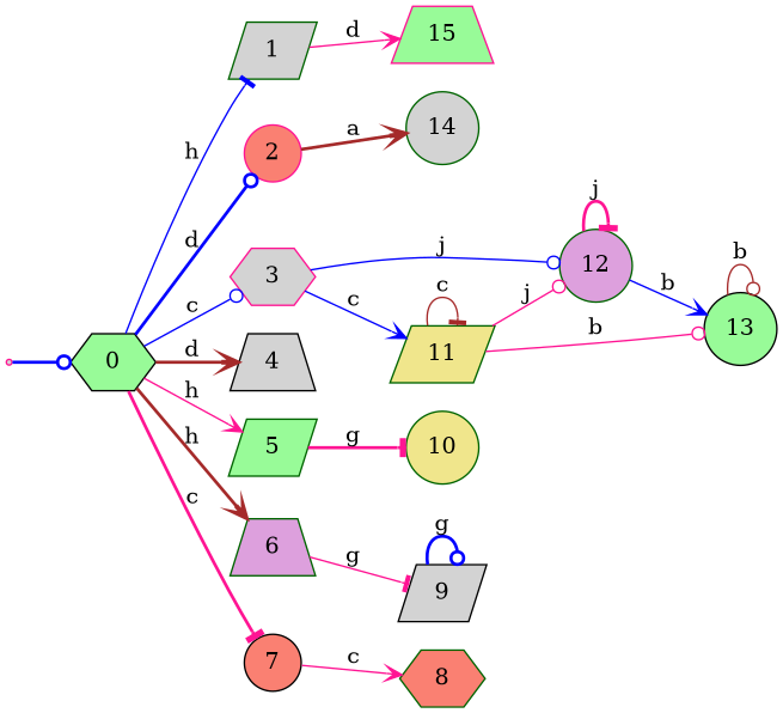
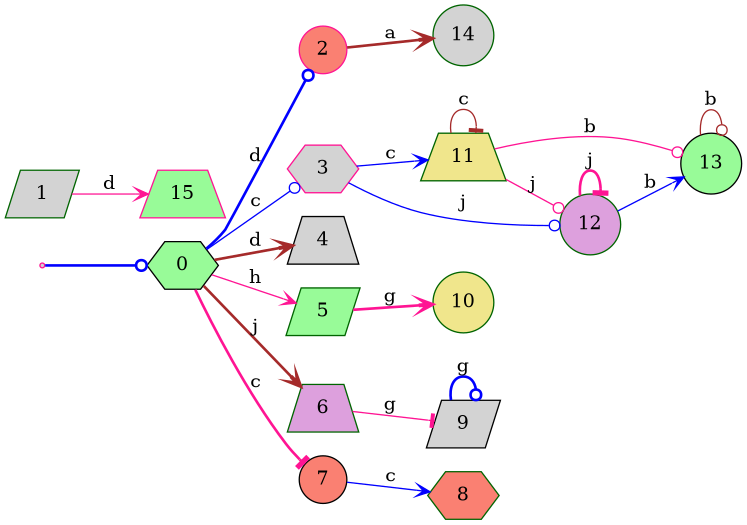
  digraph {
    rankdir=LR
    node [color=darkgreen fillcolor=lightgrey shape=circle style=filled]
    edge [arrowhead=odot color=blue style=solid]
    dummy0 [color=deeppink shape=point]
    0 [color=black fillcolor=palegreen shape=hexagon]
    1 [shape=parallelogram]
    2 [color=deeppink fillcolor=salmon]
    3 [color=deeppink shape=hexagon]
    4 [color=black shape=trapezium]
    5 [fillcolor=palegreen shape=parallelogram]
    6 [fillcolor=plum shape=trapezium]
    7 [color=black fillcolor=salmon]
    15 [color=deeppink fillcolor=palegreen shape=trapezium]
    14
-   11 [fillcolor=khaki shape=parallelogram]
+   11 [fillcolor=khaki shape=trapezium]
    12 [fillcolor=plum]
    10 [fillcolor=khaki]
    9 [color=black shape=parallelogram]
    8 [fillcolor=salmon shape=hexagon]
    13 [color=black fillcolor=palegreen]
    dummy0 -> 0 [style=bold]
-   0 -> 1 [arrowhead=tee label=h]
    0 -> 2 [label=d style=bold]
    0 -> 3 [label=c]
    0 -> 4 [arrowhead=vee color=brown label=d style=bold]
    0 -> 5 [arrowhead=vee color=deeppink label=h]
-   0 -> 6 [arrowhead=vee color=brown label=h style=bold]
+   0 -> 6 [arrowhead=vee color=brown label=j style=bold]
    0 -> 7 [arrowhead=tee color=deeppink label=c style=bold]
    1 -> 15 [arrowhead=vee color=deeppink label=d]
    2 -> 14 [arrowhead=vee color=brown label=a style=bold]
    3 -> 11 [arrowhead=vee label=c]
    3 -> 12 [label=j]
-   5 -> 10 [arrowhead=tee color=deeppink label=g style=bold]
+   5 -> 10 [arrowhead=vee color=deeppink label=g style=bold]
    6 -> 9 [arrowhead=tee color=deeppink label=g]
-   7 -> 8 [arrowhead=vee color=deeppink label=c]
+   7 -> 8 [arrowhead=vee label=c]
    11 -> 11 [arrowhead=tee color=brown label=c]
    11 -> 12 [color=deeppink label=j]
    11 -> 13 [color=deeppink label=b]
    12 -> 12 [arrowhead=tee color=deeppink label=j style=bold]
    12 -> 13 [arrowhead=vee label=b]
    9 -> 9 [label=g style=bold]
    13 -> 13 [color=brown label=b]
  }
